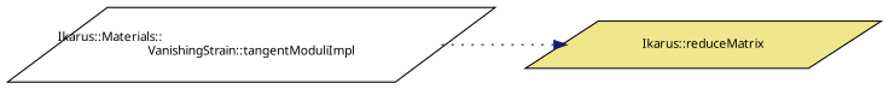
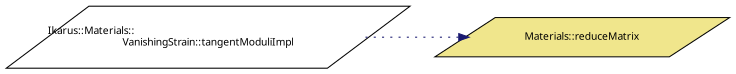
  digraph {
    rankdir=RL
    fontname="Noto Sans"
    node [color=black fontname="Noto Sans" fontsize=10 shape=parallelogram style=filled]
-   n1 [fillcolor=khaki fontcolor=black height=0.2 label="Ikarus::reduceMatrix" width=0.4]
+   n1 [fillcolor=khaki fontcolor=black height=0.2 label="Materials::reduceMatrix" width=0.4]
    n2 [fillcolor=white height=0.2 label="Ikarus::Materials::\lVanishingStrain::tangentModuliImpl" width=0.4]
    n1 -> n2 [color=midnightblue dir=back fontname="Noto Sans" fontsize=10 labelfontname=Helvetica labelfontsize=10 style=dotted]
  }
